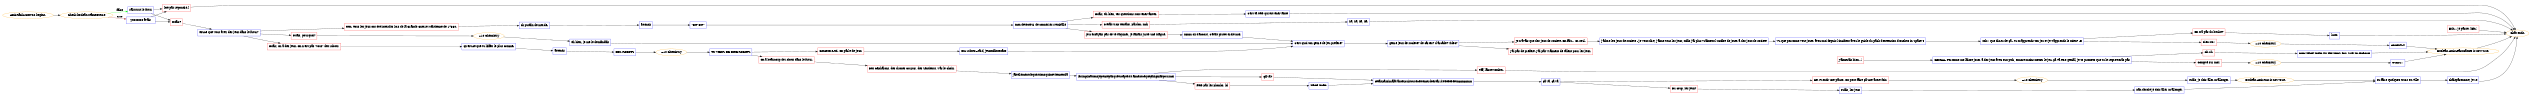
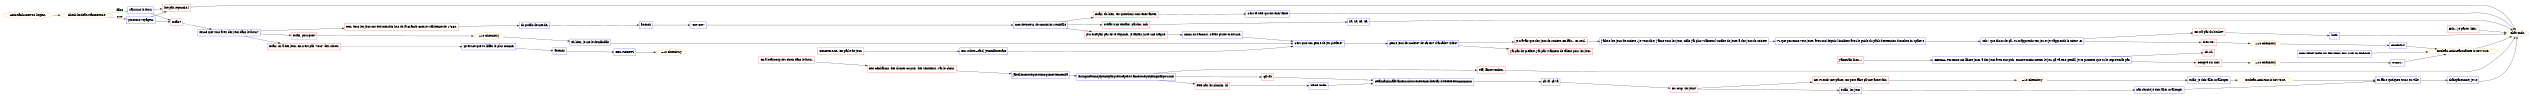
  digraph {
    rankdir=LR
    node [color=blue shape=box]
    "AmirRank1Convo2 begins." [color=orange shape=""]
    n2 [color=orange label="Check boolean NameFuture" shape=""]
    n3 [label="saluuuut le futur"]
-   n4 [label="yooooooo avais"]
+   n4 [label="yooooooo voyageur"]
    n5 [color=red label="Ouais?"]
    n6 [color=red label="[Ne pas répondre.]"]
    n7 [label="est-ce que vous avez des jeux dans le futur?"]
    "Chat ends." [color=orange shape=""]
    n9 [color=red label="Non. Tous les jeux ont été interdits lors de la Grande Guerre Martienne de 17380."]
    n10 [color=red label="Ouais, pourquoi?"]
    n11 [color=red label="Ouais, on a des jeux. On n'est pas *tous* des robots."]
    n12 [label="oh putain de merde-"]
    n13 [color=orange label="+10 Chemistry" shape=""]
    n14 [label="qu'est-ce que tu kiffes le plus comme-"]
    n15 [label=attends]
    n16 [label="eh bien, je me le demandais"]
    n17 [label=attends]
    n18 [label="*BIP BIP*"]
    n19 [label="c'est quoi ton genre de jeu préféré?"]
    n20 [label="DES ROBOTS"]
    n21 [label="mon détecteur de conneries s'emballe"]
    n22 [label="genre jeux de société? de cartes? d'arcade? vidéo?"]
    n23 [color=orange label="+10 Chemistry" shape=""]
    n24 [color=red label="Ouais, eh bien, tes questions sont énervantes."]
    n25 [color=red label="C'était trop tentant, pardon. mdr"]
    n26 [color=red label="Je n'essayais pas de te taquiner, je faisais juste une blague."]
    n27 [color=red label="Je n'avais que des jeux de société. En fait... un seul."]
    n28 [color=red label="J'ai pas de préféré. J'ai pas vraiment de talent pour les jeux."]
-   n29 [label="TU VIENS DE DIRE ROBOTS"]
    n30 [label="c'est ta tête qui est énervante"]
    n31 [label="ha, ha, ha, ha."]
    n32 [label="mmm ok d'accord, c'était plutôt drôle mdr"]
    n33 [label="j'adore les jeux de société - je veux dire, j'aime tous les jeux, mais j'ai plus vraiment l'occase de jouer à des jeux de société"]
    n34 [color=red label="Concentre-toi. On parle de jeux."]
    n35 [color=red label="On a beaucoup de robots dans le futur."]
    n36 [label="vu que personne veut jouer avec moi depuis l'incident avec le guide du pack d'extension d'Ocelots in Space 4"]
    n37 [label="OK. robots+tard, jeuxmaintenant"]
    n38 [color=red label="Des Céphalons, des drones Corpus, des Sentients, t'as le choix."]
    n39 [label="ooh!! que dis-tu de ça - tu m'apprends ton jeu et je t'apprends le mien? :D"]
    n40 [color=red label="J'aimerais bien. :)"]
    n41 [label="GÉNIAL. Personne me laisse jouer à des jeux avec eux ptdr, encore moins mener le jeu. ça va être génial, je te promets que tu le regretteras pas"]
    n42 [color=red label="Euh... je passe. [Fin.]"]
    n43 [label="jaitellementdequestionsquimeviennentlà"]
    n44 [color=red label="Bien sûr!"]
    n45 [color=red label="On n'a pas du boulot?"]
    n46 [color=red label="Oh oh."]
    n47 [color=red label="Compte sur moi!"]
    n48 [label="lesimplicationsjepensepasquetucaptesvraimentcequeçasignifiepourmoi"]
    n49 [color=orange label="+10 Chemistry" shape=""]
    n50 [label=loser]
    n51 [label="NON TROP TARD TU REVIENS PAS SUR TA PAROLE"]
    n52 [color=orange label="+10 Chemistry" shape=""]
    n53 [color=red label="Pète pas les plombs. lol"]
    n54 [color=red label="Ça va?"]
    n55 [color=red label="Pfff, laisse tomber."]
    n56 [label="ALLONS-Y"]
    n57 [color=orange label="Boolean AmirLearnGames is now true." shape=""]
    n58 [label="OUAIS!!"]
    n59 [label="TROP TARD"]
    n60 [label="cétaitpassimalavantetpuistoutecettemerdeestarrivéeeeeeeetmmmmmm"]
    n61 [label="ça va, ça va"]
    n62 [color=red label="Du coup, les jeux?"]
    n63 [color=red label="Hé. Prends une pause. On peut faire ça une autre fois."]
    n64 [label="ouais, les jeux"]
    n65 [color=orange label="+10 Chemistry" shape=""]
    n66 [label="nan désolé je dois aller m'allonger"]
    n67 [label="ouais, je dois aller m'allonger"]
    n68 [label="ou faire quelques tours en ville"]
    n69 [color=orange label="Boolean AmirRun is now true." shape=""]
    n70 [label="chaispasencore, je re"]
    "AmirRank1Convo2 begins." -> n2
    n2 -> n3 [color=green label=false]
    n2 -> n4 [color=brown label=true]
    n3 -> n5
    n3 -> n6
    n4 -> n5
    n4 -> n6
    n5 -> n7
    n6 -> "Chat ends."
    n7 -> n9
    n7 -> n10
    n7 -> n11
    n9 -> n12
    n10 -> n13
    n11 -> n14
    n12 -> n15
    n13 -> n16
    n14 -> n17
    n15 -> n18
    n16 -> n19
    n17 -> n20
    n18 -> n21
    n19 -> n22
    n20 -> n23
    n21 -> n24
    n21 -> n25
    n21 -> n26
    n22 -> n27
    n22 -> n28
-   n23 -> n29
    n24 -> n30
    n25 -> n31
    n26 -> n32
    n27 -> n33
-   n29 -> n34
-   n29 -> n35
    n30 -> "Chat ends."
    n31 -> "Chat ends."
    n32 -> n19
    n33 -> n36
    n34 -> n37
    n35 -> n38
    n36 -> n39
    n37 -> n19
    n38 -> n43
    n39 -> n44
    n39 -> n45
    n40 -> n41
    n41 -> n46
    n41 -> n47
    n42 -> "Chat ends."
    n43 -> n48
    n44 -> n49
    n45 -> n50
-   n46 -> n51
    n47 -> n52
    n48 -> n53
    n48 -> n54
    n48 -> n55
    n49 -> n56
    n50 -> "Chat ends."
    n51 -> n57
    n52 -> n58
    n53 -> n59
    n54 -> n60
    n55 -> "Chat ends."
    n56 -> n57
    n57 -> "Chat ends."
    n58 -> n57
    n59 -> n60
    n60 -> n61
    n61 -> n62
-   n61 -> n63
+   n62 -> n63
    n62 -> n64
    n63 -> n65
    n64 -> n66
    n65 -> n67
    n66 -> n68
    n67 -> n69
    n68 -> n70
    n69 -> n68
    n70 -> "Chat ends."
  }
